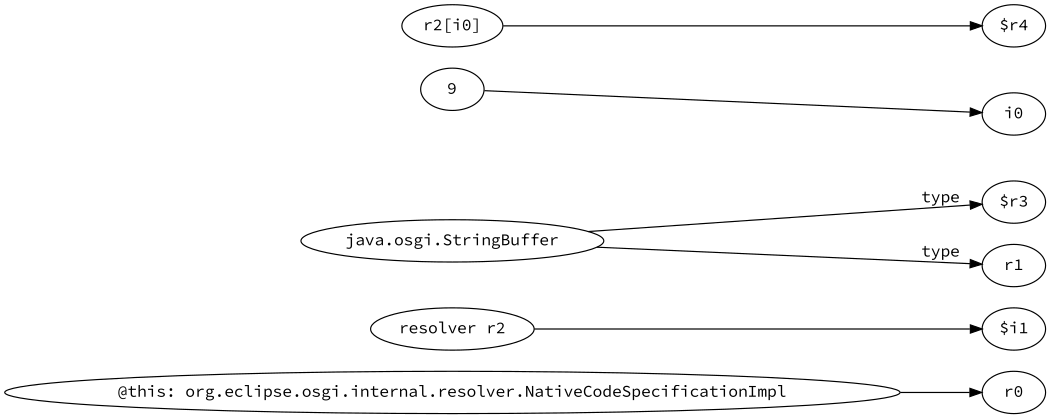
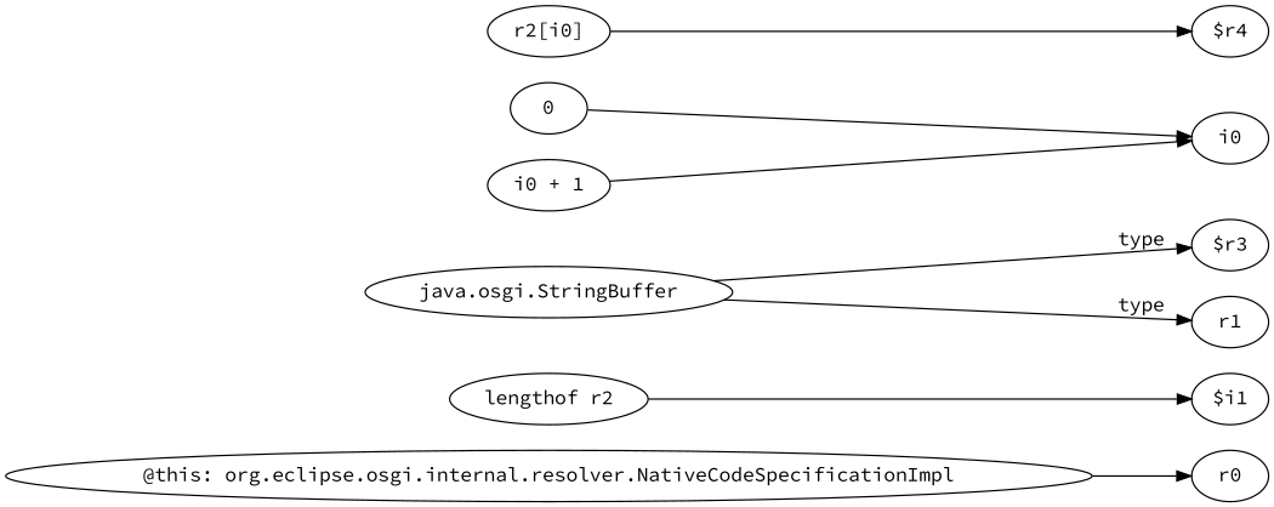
  digraph {
    fontname="Source Code Pro"
    rankdir=LR
    node [fontname="Source Code Pro"]
    edge [fontname="Source Code Pro"]
    n1 [label="@this: org.eclipse.osgi.internal.resolver.NativeCodeSpecificationImpl"]
    n2 [label=r0]
-   n3 [label="resolver r2"]
+   n3 [label="lengthof r2"]
    n4 [label="$i1"]
    n5 [label="$r3"]
    n6 [label=r1]
-   n7 [label=9]
+   n7 [label=0]
    n8 [label=i0]
    n9 [label="java.osgi.StringBuffer"]
    n10 [label="r2[i0]"]
    n11 [label="$r4"]
+   n12 [label="i0 + 1"]
    n1 -> n2
    n3 -> n4
    n7 -> n8
    n9 -> n5 [label=type]
    n9 -> n6 [label=type]
    n10 -> n11
+   n12 -> n8
  }
